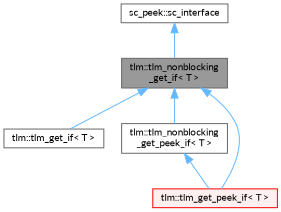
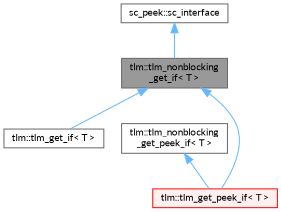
  digraph {
    fontname=Lato
    node [color=gray40 fillcolor=white fontname=Lato fontsize=10 shape=box style=filled]
    edge [color=steelblue1 dir=back fontname=Lato fontsize=10 labelfontname=FreeSans labelfontsize=10 style=solid]
    n1 [fillcolor=grey60 fontcolor=black height=0.2 label="tlm::tlm_nonblocking\l_get_if\< T \>" width=0.4]
    n2 [height=0.2 label="tlm::tlm_get_if\< T \>" width=0.4]
    n3 [height=0.2 label="tlm::tlm_nonblocking\l_get_peek_if\< T \>" width=0.4]
    n4 [color=red fillcolor="#FFF0F0" height=0.2 label="tlm::tlm_get_peek_if\< T \>" width=0.4]
    n5 [height=0.2 label="sc_peek::sc_interface" width=0.4]
    n1 -> n2
-   n1 -> n3
    n1 -> n4
    n3 -> n4
    n5 -> n1
  }
